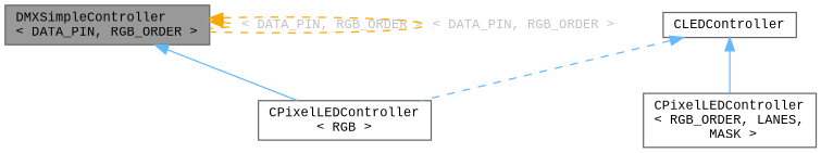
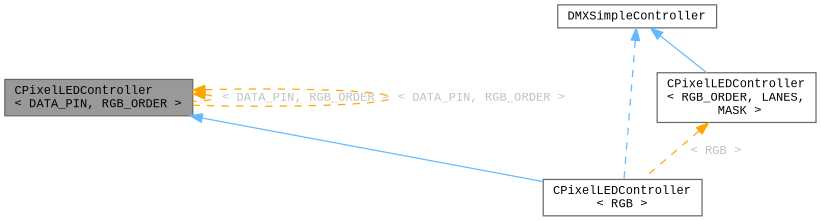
  digraph {
    fontname="Liberation Mono"
    node [color=gray40 fillcolor=white fontname="Liberation Mono" fontsize=10 shape=box style=filled]
    edge [color=orange dir=back fontname="Liberation Mono" fontsize=10 labelfontname=Helvetica labelfontsize=10 style=dashed]
-   n1 [fillcolor=grey60 fontcolor=black height=0.2 label="DMXSimpleController\l\< DATA_PIN, RGB_ORDER \>" width=0.4]
+   n1 [fillcolor=grey60 fontcolor=black height=0.2 label="CPixelLEDController\l\< DATA_PIN, RGB_ORDER \>" width=0.4]
    n2 [height=0.2 label="CPixelLEDController\l\< RGB \>" width=0.4]
-   n3 [height=0.2 label=CLEDController width=0.4]
+   n3 [height=0.2 label=DMXSimpleController width=0.4]
    n4 [height=0.2 label="CPixelLEDController\l\< RGB_ORDER, LANES,\l MASK \>" width=0.4]
    n1 -> n1 [fontcolor=grey label=" \< DATA_PIN, RGB_ORDER \>"]
    n1 -> n1 [fontcolor=grey label=" \< DATA_PIN, RGB_ORDER \>"]
    n1 -> n2 [color=steelblue1 style=solid]
    n3 -> n2 [color=steelblue1]
    n3 -> n4 [color=steelblue1 style=solid]
+   n4 -> n2 [fontcolor=grey label=" \< RGB \>"]
  }
